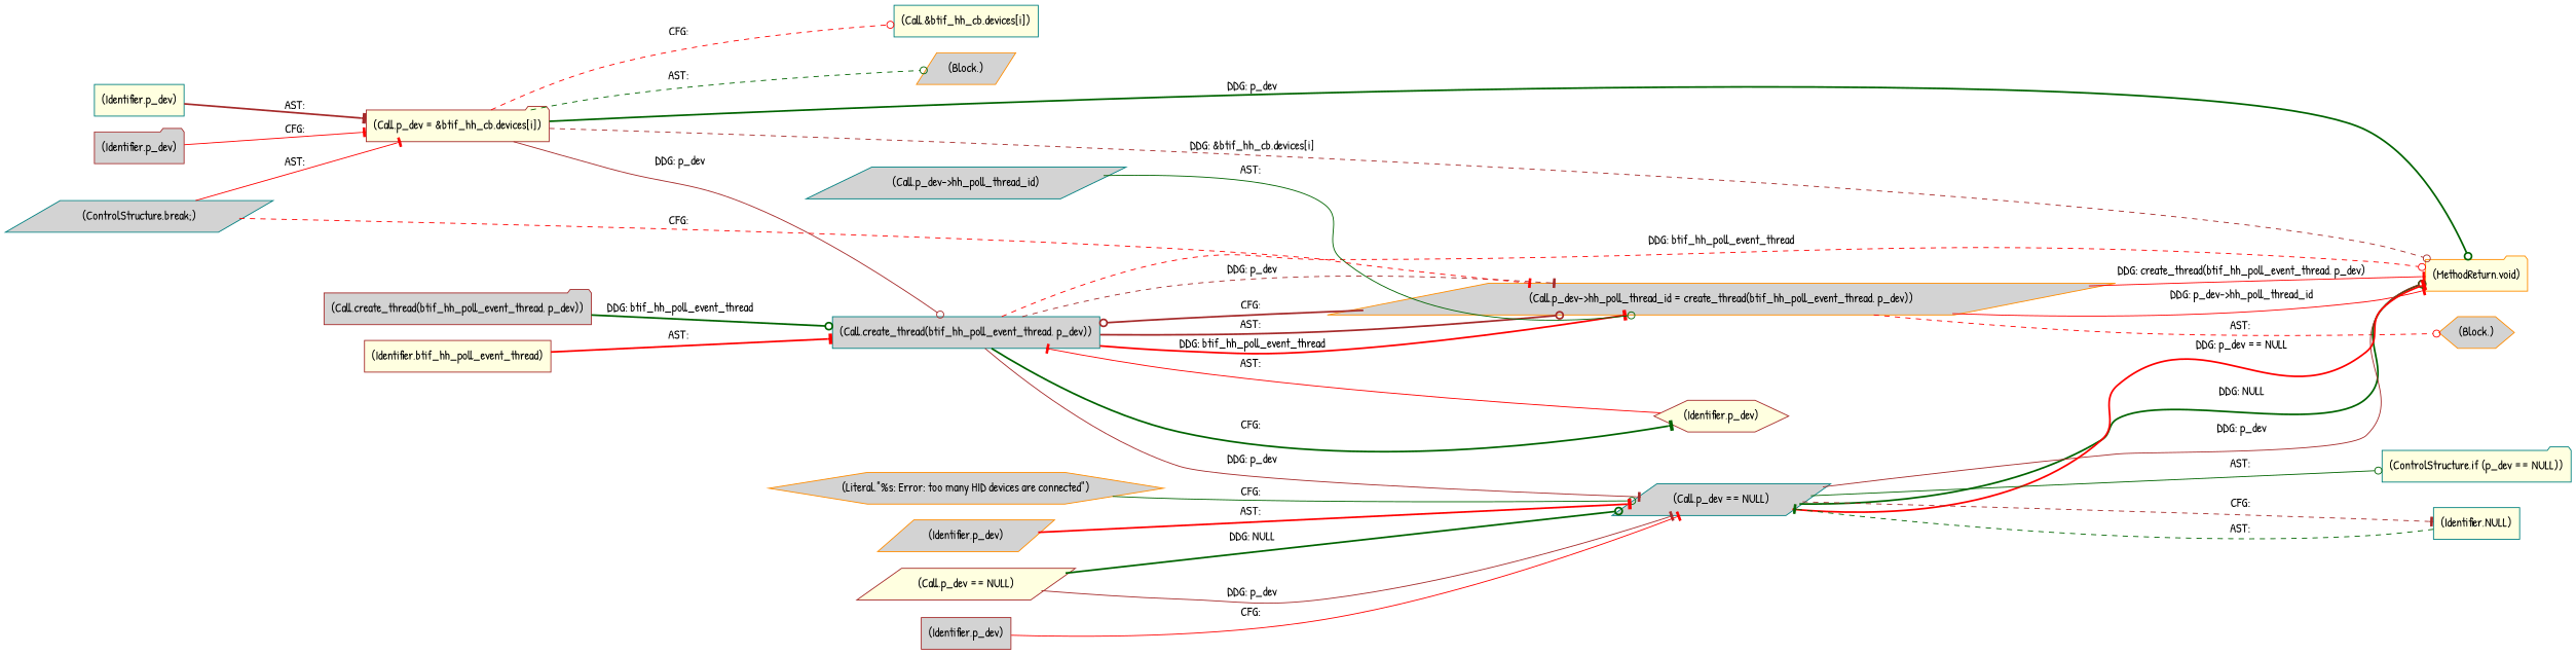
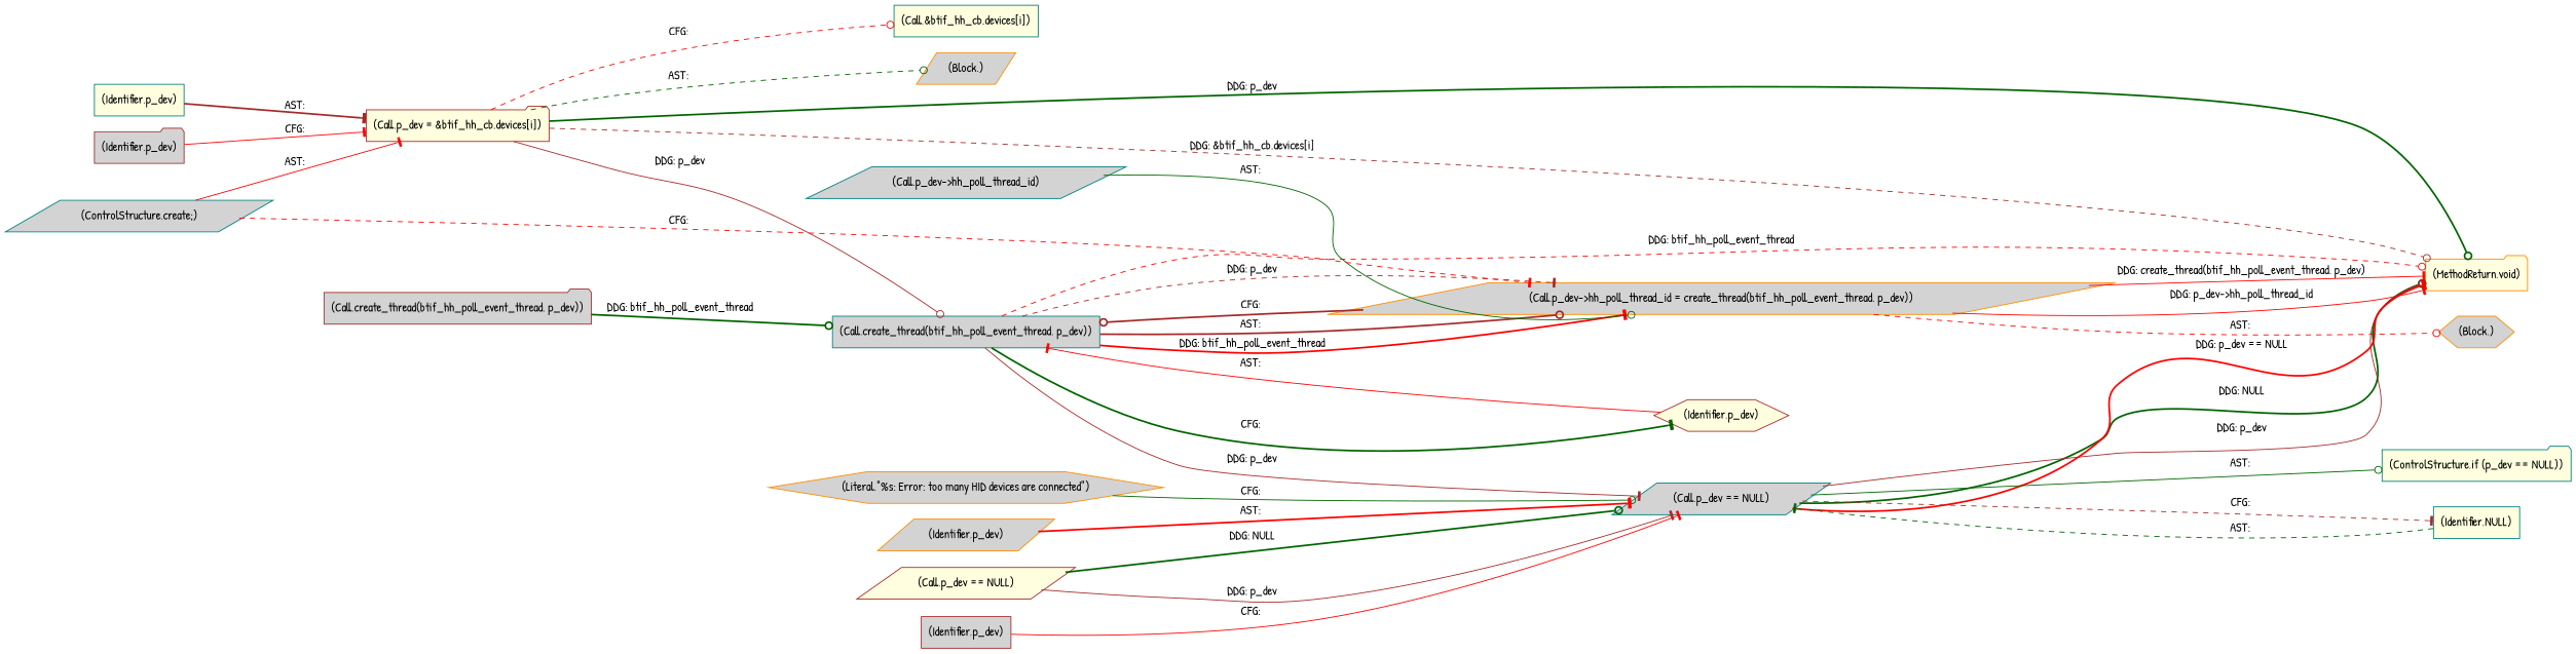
  digraph {
    fontname="Patrick Hand"
    rankdir=LR
    node [color=teal fillcolor=lightgrey fontname="Patrick Hand" shape=parallelogram style=filled]
    edge [arrowhead=tee color=red fontname="Patrick Hand" style=solid]
    n1 [color=brown fillcolor=lightyellow label="(Call,p_dev = &btif_hh_cb.devices[i])" shape=folder]
    n2 [label="(Call,create_thread(btif_hh_poll_event_thread, p_dev))" shape=box]
    n3 [fillcolor=lightyellow label="(Call,&btif_hh_cb.devices[i])" shape=box]
    n4 [color=darkorange label="(Block,)"]
    n5 [color=darkorange fillcolor=lightyellow label="(MethodReturn,void)" shape=folder]
    n6 [color=darkorange label="(Call,p_dev->hh_poll_thread_id = create_thread(btif_hh_poll_event_thread, p_dev))"]
    n7 [label="(Call,p_dev == NULL)"]
    n8 [color=brown fillcolor=lightyellow label="(Identifier,p_dev)" shape=hexagon]
    n9 [color=darkorange label="(Block,)" shape=hexagon]
    n10 [fillcolor=lightyellow label="(ControlStructure,if (p_dev == NULL))" shape=folder]
    n11 [fillcolor=lightyellow label="(Identifier,NULL)" shape=box]
    n12 [label="(Call,p_dev->hh_poll_thread_id)"]
    n13 [color=darkorange label="(Literal,\"%s: Error: too many HID devices are connected\")" shape=hexagon]
    n14 [color=darkorange label="(Identifier,p_dev)"]
    n15 [color=brown label="(Identifier,p_dev)" shape=folder]
    n16 [color=brown label="(Call,create_thread(btif_hh_poll_event_thread, p_dev))" shape=folder]
    n17 [color=brown fillcolor=lightyellow label="(Call,p_dev == NULL)"]
    n18 [color=brown label="(Identifier,p_dev)" shape=box]
-   n19 [color=brown fillcolor=lightyellow label="(Identifier,btif_hh_poll_event_thread)" shape=box]
    n20 [fillcolor=lightyellow label="(Identifier,p_dev)" shape=box]
-   n21 [label="(ControlStructure,break;)"]
+   n21 [label="(ControlStructure,create;)"]
    n1 -> n2 [arrowhead=odot color=brown label="DDG: p_dev"]
    n1 -> n3 [arrowhead=odot label="CFG: " style=dashed]
    n1 -> n4 [arrowhead=odot color=darkgreen label="AST: " style=dashed]
    n1 -> n5 [arrowhead=odot color=darkgreen label="DDG: p_dev" style=bold]
    n1 -> n5 [arrowhead=odot color=brown label="DDG: &btif_hh_cb.devices[i]" style=dashed]
    n2 -> n5 [arrowhead=odot label="DDG: btif_hh_poll_event_thread" style=dashed]
    n2 -> n6 [arrowhead=odot color=brown label="AST: " style=bold]
    n2 -> n6 [label="DDG: btif_hh_poll_event_thread" style=bold]
    n2 -> n6 [color=brown label="DDG: p_dev" style=dashed]
    n2 -> n7 [color=brown label="DDG: p_dev"]
    n2 -> n8 [color=darkgreen label="CFG: " style=bold]
    n6 -> n2 [arrowhead=odot color=brown label="CFG: " style=bold]
    n6 -> n5 [label="DDG: create_thread(btif_hh_poll_event_thread, p_dev)"]
    n6 -> n5 [label="DDG: p_dev->hh_poll_thread_id"]
    n6 -> n9 [arrowhead=odot label="AST: " style=dashed]
    n7 -> n5 [arrowhead=odot color=darkgreen label="DDG: NULL" style=bold]
    n7 -> n5 [arrowhead=odot color=brown label="DDG: p_dev"]
    n7 -> n5 [label="DDG: p_dev == NULL" style=bold]
    n7 -> n10 [arrowhead=odot color=darkgreen label="AST: "]
    n7 -> n11 [color=brown label="CFG: " style=dashed]
    n8 -> n2 [label="AST: "]
    n11 -> n7 [color=darkgreen label="AST: " style=dashed]
    n12 -> n6 [arrowhead=odot color=darkgreen label="AST: "]
    n13 -> n7 [arrowhead=odot color=darkgreen label="CFG: "]
    n14 -> n7 [label="AST: " style=bold]
    n15 -> n1 [label="CFG: "]
    n16 -> n2 [arrowhead=odot color=darkgreen label="DDG: btif_hh_poll_event_thread" style=bold]
    n17 -> n7 [color=brown label="DDG: p_dev"]
    n17 -> n7 [arrowhead=odot color=darkgreen label="DDG: NULL" style=bold]
    n18 -> n7 [label="CFG: "]
-   n19 -> n2 [label="AST: " style=bold]
    n20 -> n1 [color=brown label="AST: " style=bold]
    n21 -> n1 [label="AST: "]
    n21 -> n6 [label="CFG: " style=dashed]
  }
